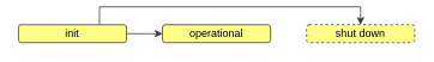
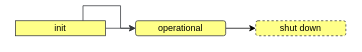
  <mxCell id="0" />
  <mxCell id="1" parent="0" />
  <mxCell id="2" value="" style="edgeStyle=orthogonalEdgeStyle;rounded=0;orthogonalLoop=1;jettySize=auto;html=1;fillColor=#ffff88;strokeColor=#36393d;" parent="1" source="3" edge="1"><mxGeometry relative="1" as="geometry"><mxPoint x="180" y="30" as="targetPoint" /></mxGeometry></mxCell>
- <mxCell id="3" value="init" style="rounded=1;whiteSpace=wrap;html=1;fillColor=#ffff88;strokeColor=#36393d;" parent="1" vertex="1"><mxGeometry x="20" y="20" width="120" height="20" as="geometry" /></mxCell>
+ <mxCell id="3" value="init" style="whiteSpace=wrap;html=1;fillColor=#ffff88;strokeColor=#36393d;rounded=0;" parent="1" vertex="1"><mxGeometry x="20" y="20" width="120" height="20" as="geometry" /></mxCell>
+ <mxCell id="4" value="" style="edgeStyle=orthogonalEdgeStyle;rounded=0;orthogonalLoop=1;jettySize=auto;html=1;" edge="1" parent="1" source="5" target="6"><mxGeometry relative="1" as="geometry" /></mxCell>
  <mxCell id="5" value="operational" style="rounded=1;whiteSpace=wrap;html=1;fillColor=#ffff88;strokeColor=#36393d;" parent="1" vertex="1"><mxGeometry x="180" y="20" width="120" height="20" as="geometry" /></mxCell>
  <mxCell id="6" value="shut down" style="rounded=1;whiteSpace=wrap;html=1;fillColor=#ffff88;strokeColor=#36393d;dashed=1;" parent="1" vertex="1"><mxGeometry x="340" y="20" width="120" height="20" as="geometry" /></mxCell>
- <mxCell id="7" value="" style="edgeStyle=orthogonalEdgeStyle;rounded=0;orthogonalLoop=1;jettySize=auto;html=1;fillColor=#ffff88;strokeColor=#36393d;entryX=0.5;entryY=0;entryDx=0;entryDy=0;exitX=0.75;exitY=0;exitDx=0;exitDy=0;" edge="1" parent="1" source="3" target="6"><mxGeometry relative="1" as="geometry"><mxPoint x="-40" y="-15" as="sourcePoint" /><mxPoint x="400" y="-15" as="targetPoint" /></mxGeometry></mxCell>
+ <mxCell id="7" value="" style="edgeStyle=orthogonalEdgeStyle;rounded=0;orthogonalLoop=1;jettySize=auto;html=1;fillColor=#ffff88;strokeColor=#36393d;exitX=0.75;exitY=0;exitDx=0;exitDy=0;" edge="1" parent="1" source="3" target="5"><mxGeometry relative="1" as="geometry"><mxPoint x="-40" y="-15" as="sourcePoint" /><mxPoint x="400" y="-15" as="targetPoint" /></mxGeometry></mxCell>
